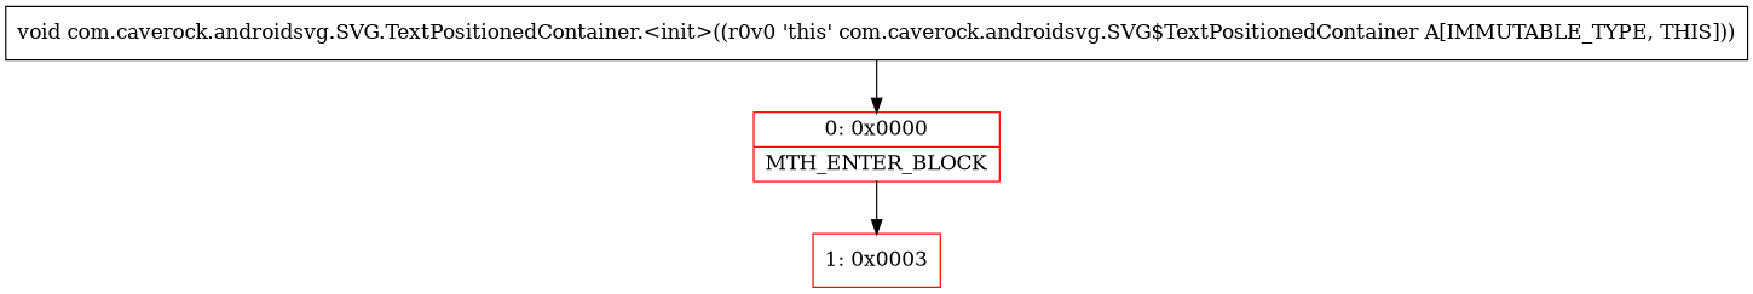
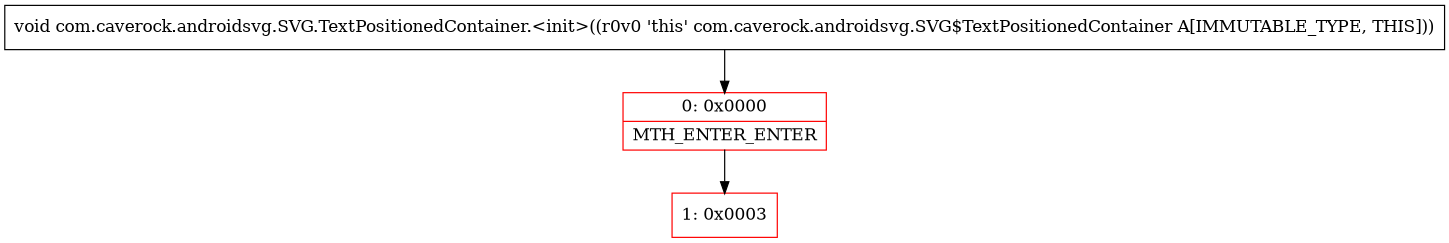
  digraph {
    node [color=red shape=record]
-   n1 [label="{0\:\ 0x0000|MTH_ENTER_BLOCK\l}"]
+   n1 [label="{0\:\ 0x0000|MTH_ENTER_ENTER\l}"]
    n2 [label="{1\:\ 0x0003}"]
    n3 [label="{void com.caverock.androidsvg.SVG.TextPositionedContainer.\<init\>((r0v0 'this' com.caverock.androidsvg.SVG$TextPositionedContainer A[IMMUTABLE_TYPE, THIS])) }" color=""]
    subgraph cluster_1 {
      label="R(0)"
    }
    n1 -> n2
    n3 -> n1
  }
